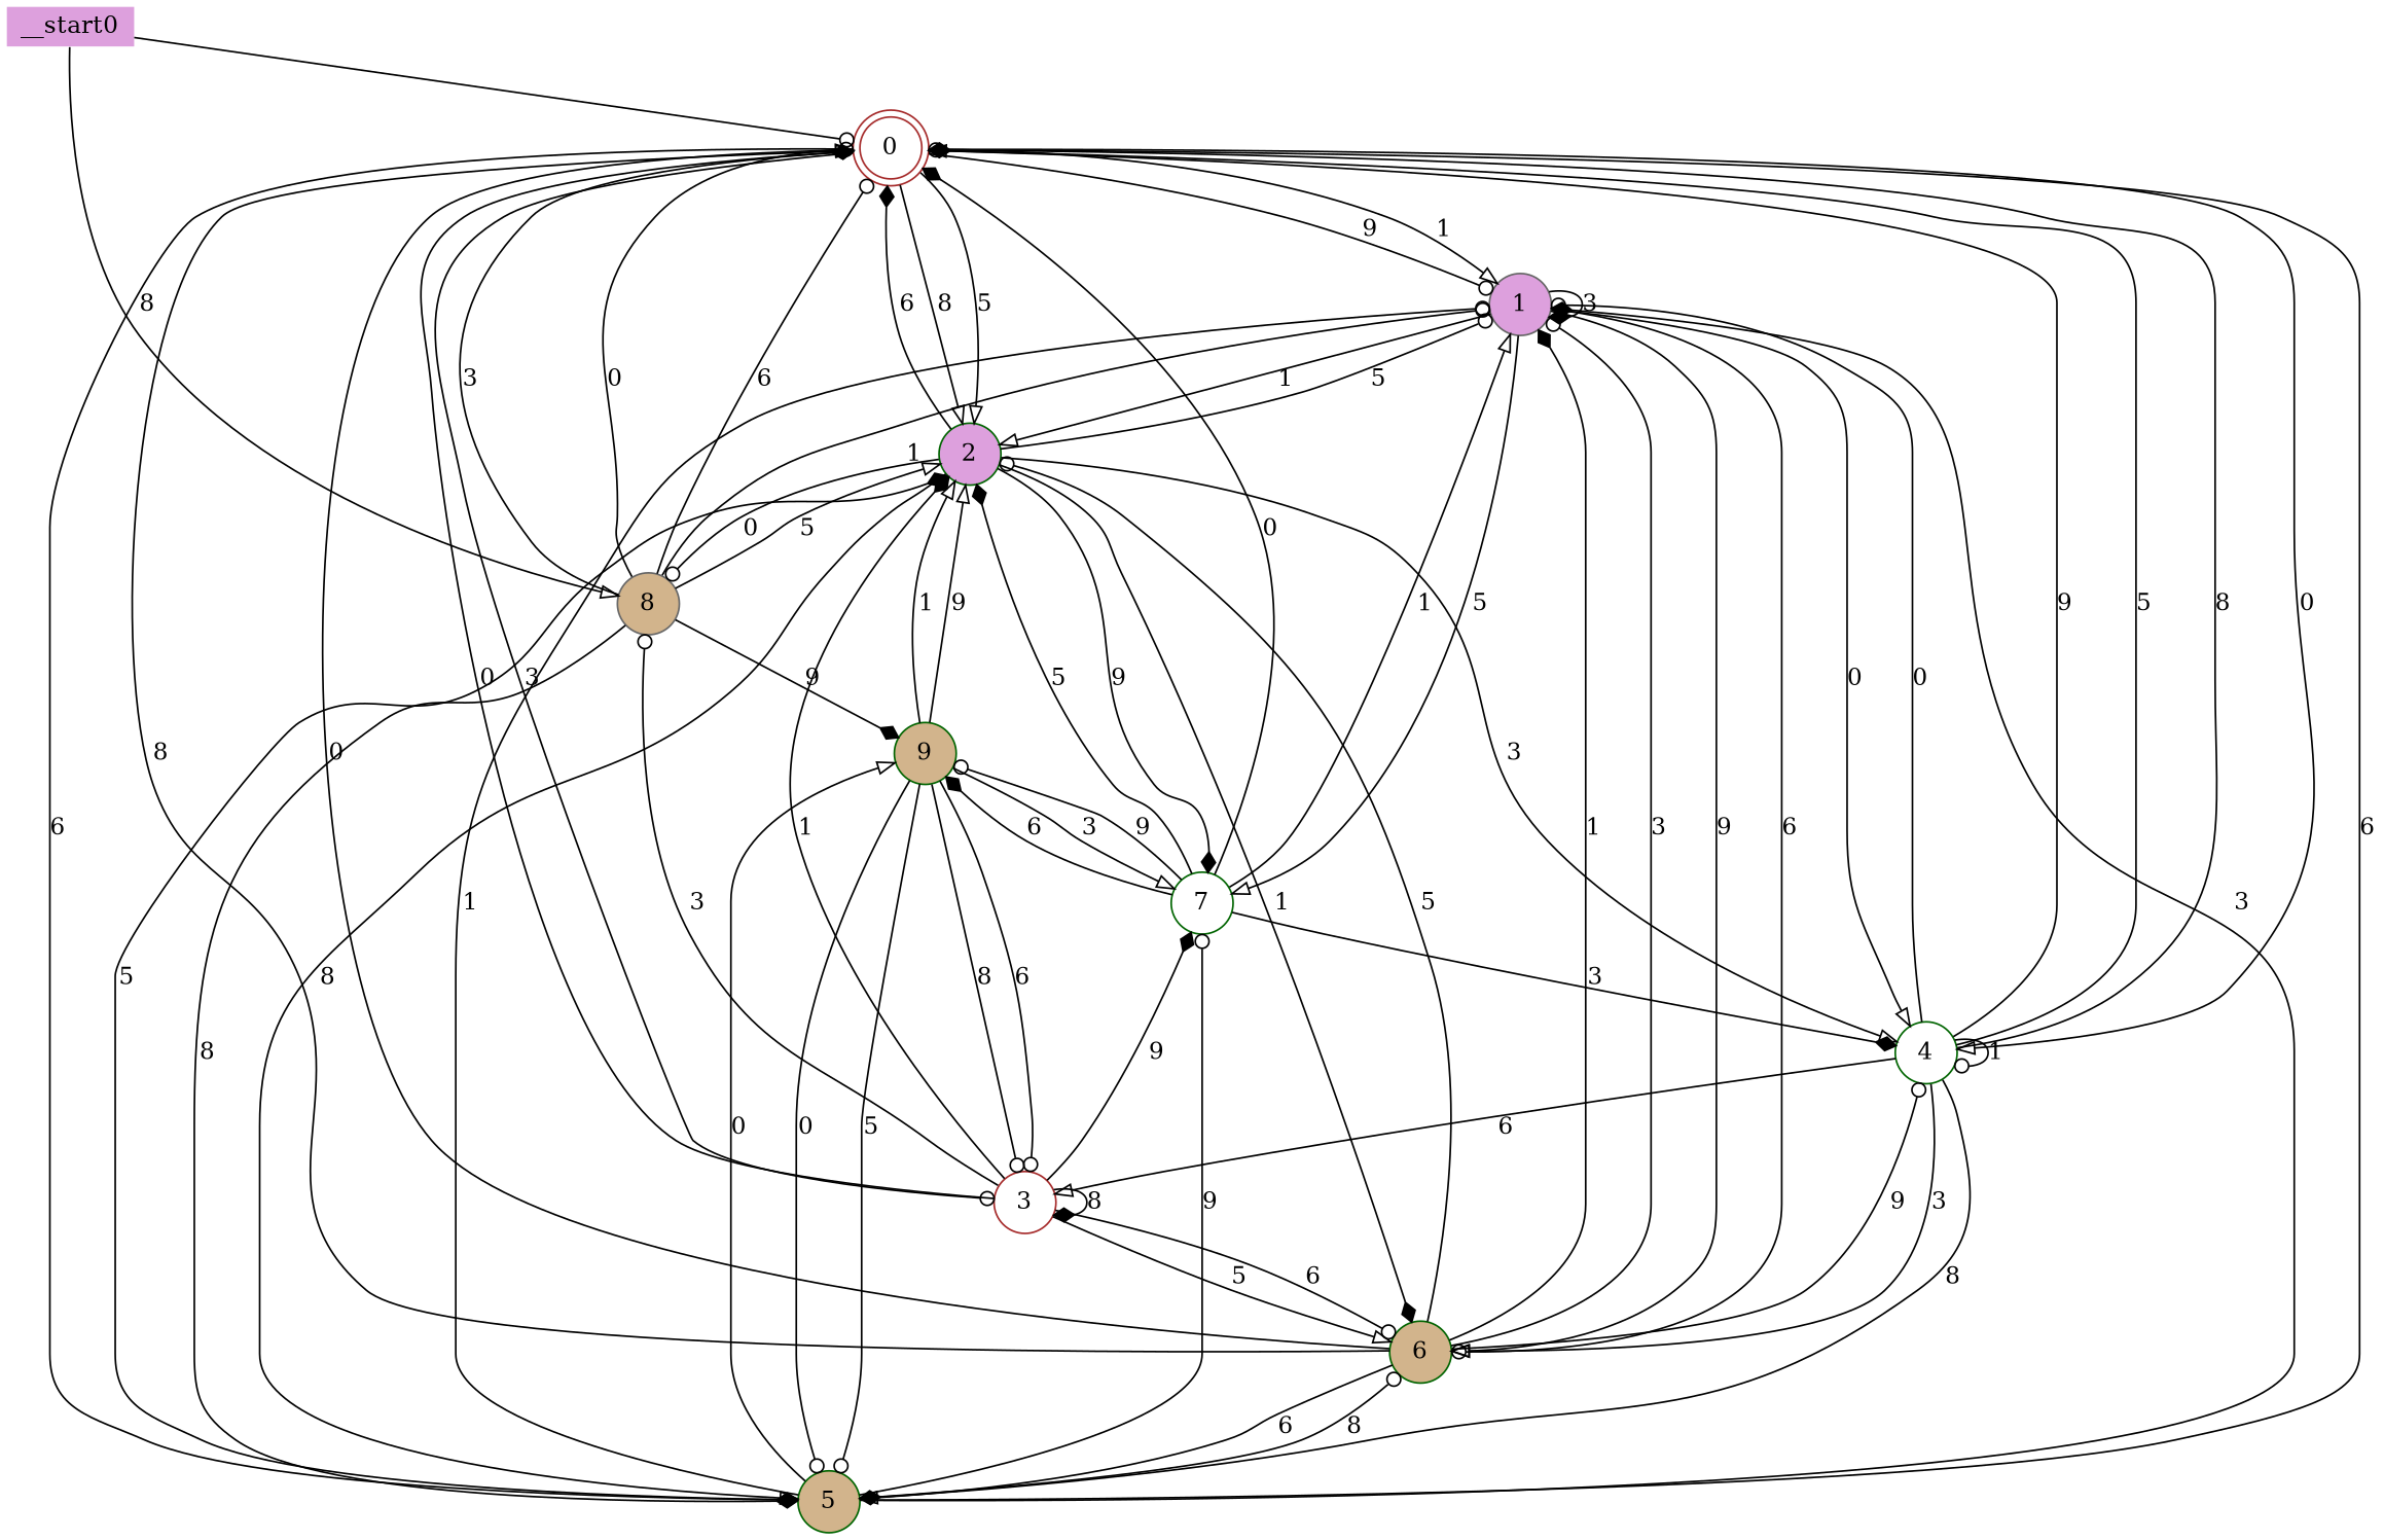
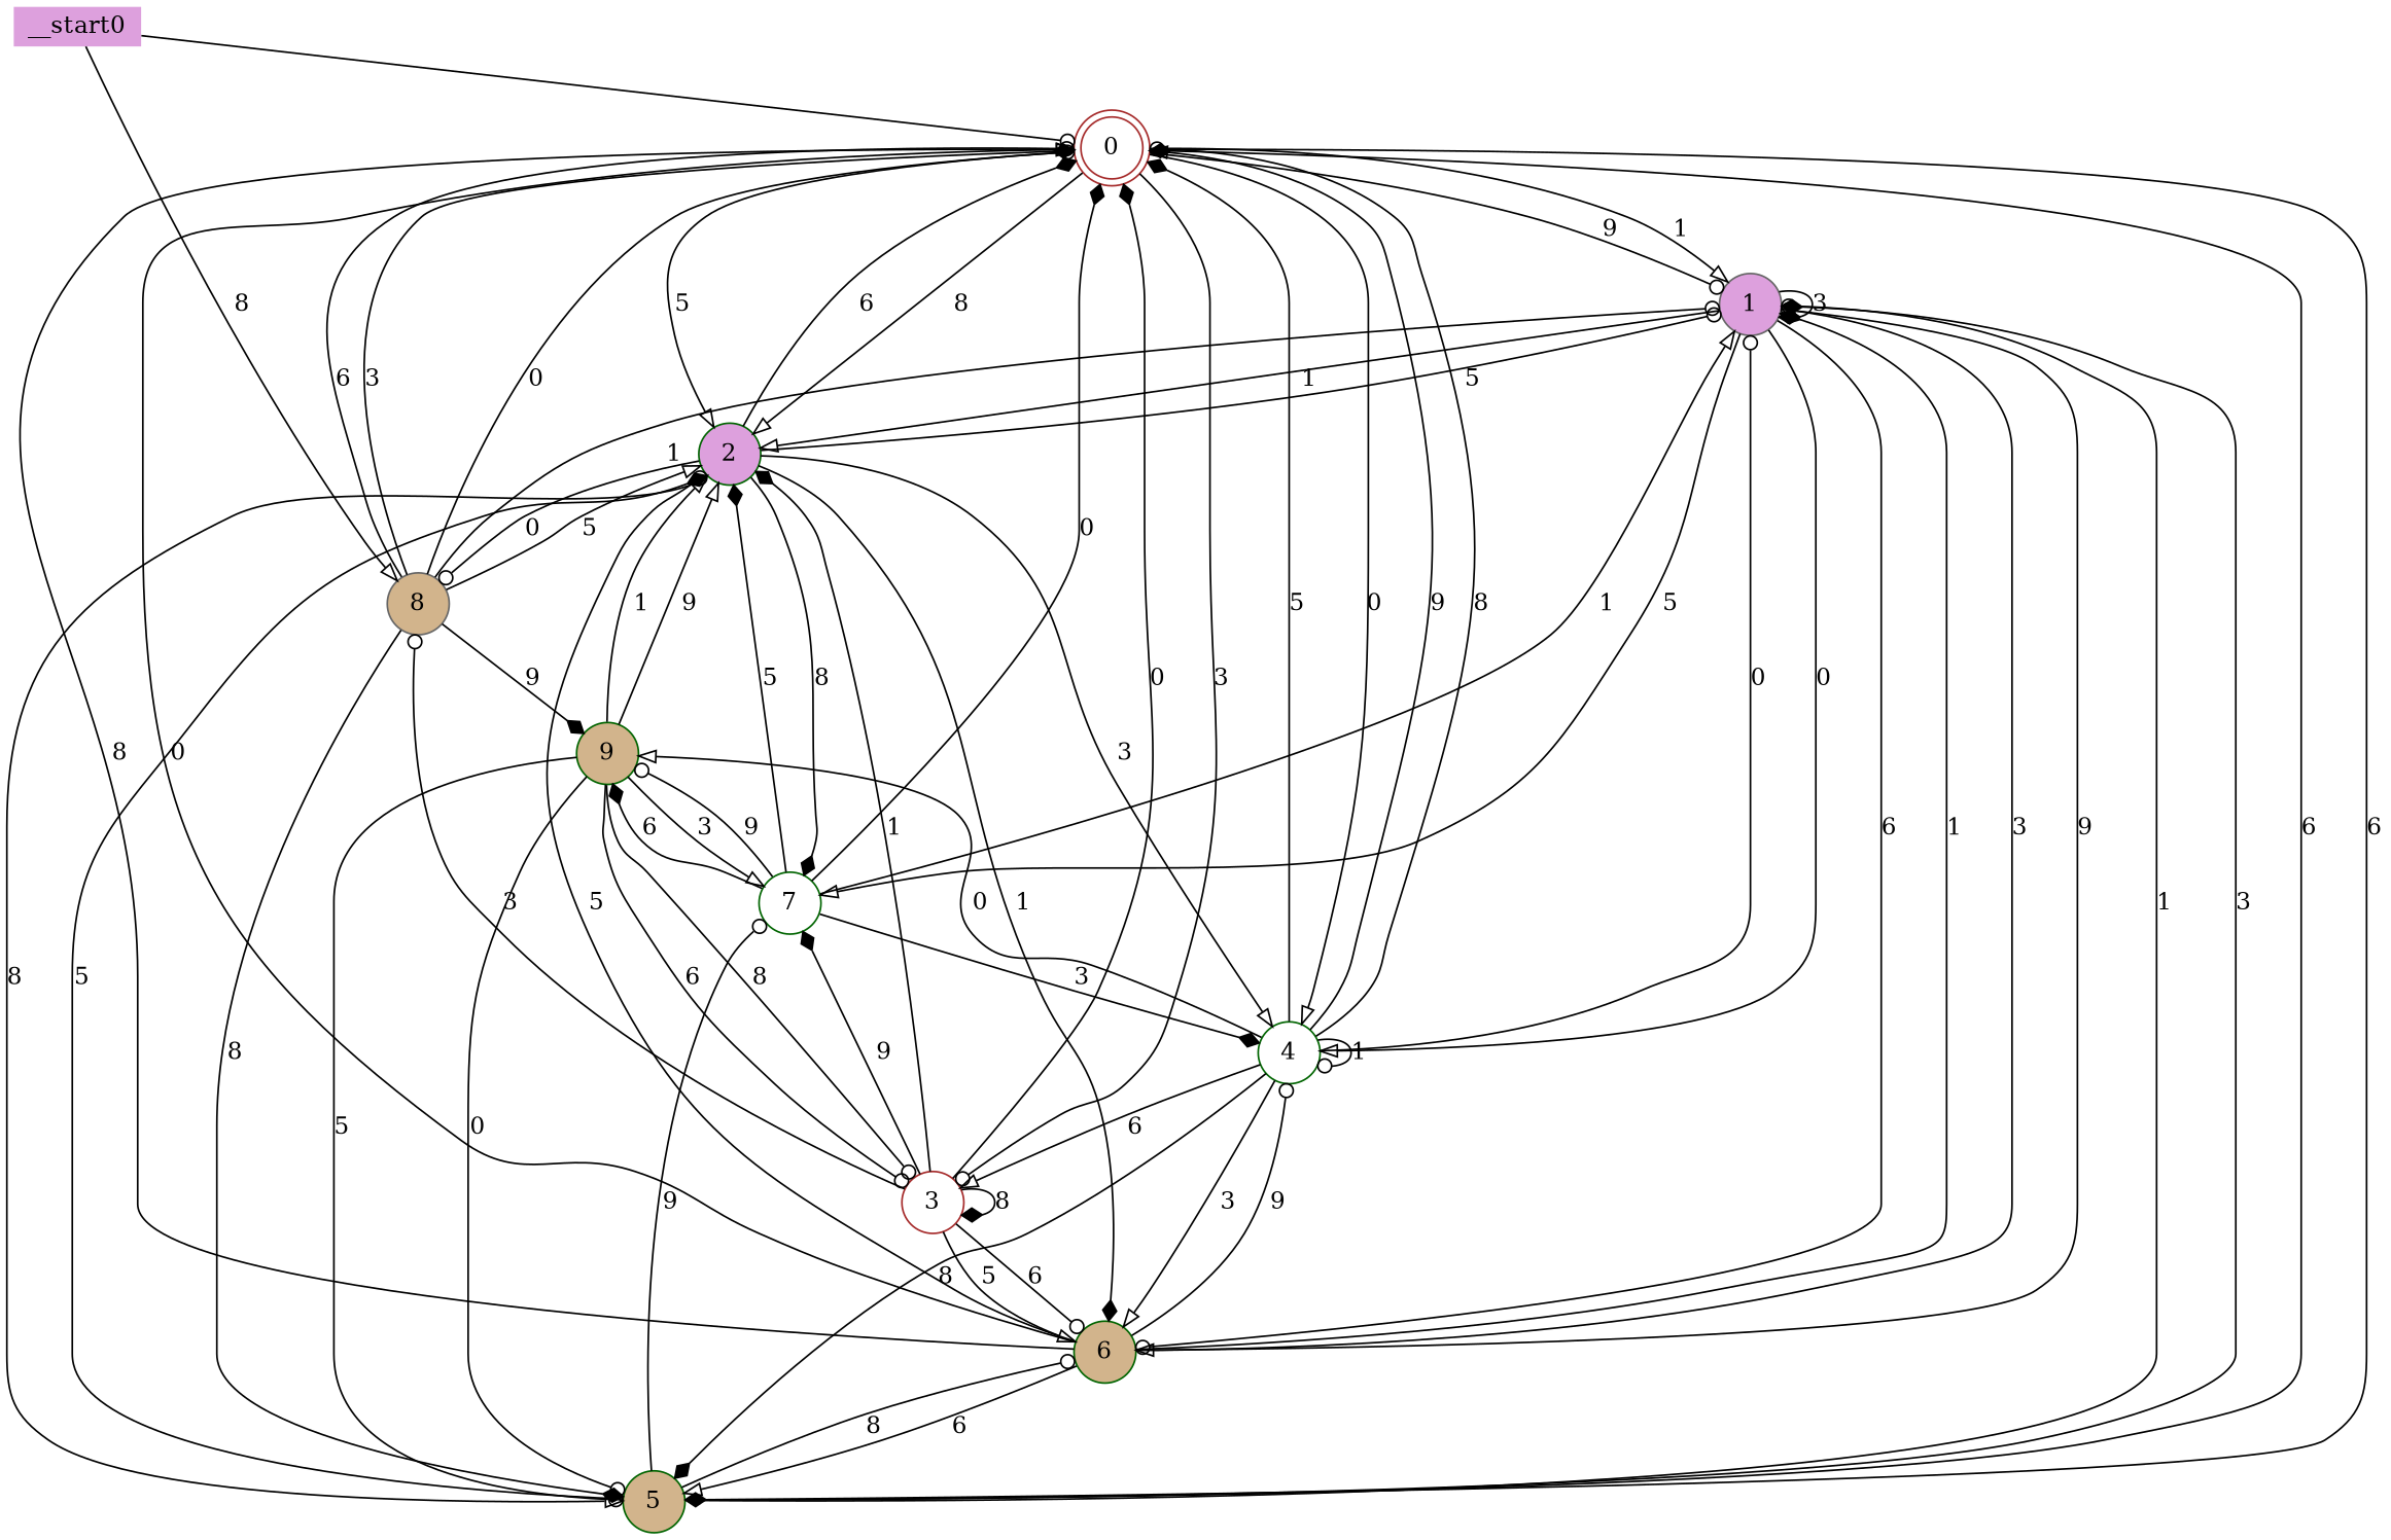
  digraph {
    node [color=darkgreen fillcolor=white shape=circle style=filled]
    edge [arrowhead=odot]
    n1 [color=brown label=0 shape=doublecircle]
    n2 [color=gray40 fillcolor=plum label=1]
    n3 [fillcolor=plum label=2]
    n4 [color=brown label=3]
    n5 [label=4]
    n6 [fillcolor=tan label=5]
    n7 [fillcolor=tan label=6]
    n8 [label=7]
    n9 [color=gray40 fillcolor=tan label=8]
    n10 [fillcolor=tan label=9]
    __start0 [color=brown fillcolor=plum height=0 shape=none width=0]
    n1 -> n2 [label=9]
    n1 -> n2 [arrowhead=onormal label=1]
    n1 -> n3 [arrowhead=onormal label=5]
    n1 -> n3 [arrowhead=onormal label=8]
    n1 -> n4 [label=3]
    n1 -> n5 [arrowhead=onormal label=0]
    n1 -> n6 [arrowhead=diamond label=6]
    n2 -> n2 [arrowhead=diamond label=3]
    n2 -> n3 [arrowhead=onormal label=1]
    n2 -> n5 [arrowhead=onormal label=0]
    n2 -> n7 [arrowhead=onormal label=9]
    n2 -> n7 [label=6]
    n2 -> n8 [arrowhead=onormal label=5]
    n3 -> n1 [arrowhead=diamond label=6]
    n3 -> n2 [label=5]
    n3 -> n5 [arrowhead=onormal label=3]
    n3 -> n6 [arrowhead=onormal label=8]
    n3 -> n7 [arrowhead=diamond label=1]
-   n3 -> n8 [arrowhead=diamond label=9]
+   n3 -> n8 [arrowhead=diamond label=8]
    n3 -> n9 [label=0]
    n4 -> n1 [arrowhead=diamond label=0]
    n4 -> n3 [arrowhead=diamond label=1]
    n4 -> n4 [arrowhead=diamond label=8]
    n4 -> n7 [arrowhead=onormal label=5]
    n4 -> n7 [label=6]
    n4 -> n8 [arrowhead=diamond label=9]
    n4 -> n9 [label=3]
    n5 -> n1 [arrowhead=onormal label=9]
    n5 -> n1 [arrowhead=diamond label=5]
    n5 -> n1 [label=8]
    n5 -> n2 [label=0]
    n5 -> n4 [arrowhead=onormal label=6]
    n5 -> n5 [label=1]
    n5 -> n6 [arrowhead=diamond label=8]
    n5 -> n7 [arrowhead=onormal label=3]
    n6 -> n1 [arrowhead=diamond label=6]
    n6 -> n2 [label=1]
    n6 -> n2 [arrowhead=diamond label=3]
    n6 -> n3 [arrowhead=diamond label=5]
    n6 -> n7 [label=8]
    n6 -> n8 [label=9]
-   n6 -> n10 [arrowhead=onormal label=0]
+   n5 -> n10 [arrowhead=onormal label=0]
    n7 -> n1 [arrowhead=onormal label=8]
    n7 -> n1 [arrowhead=onormal label=0]
    n7 -> n2 [arrowhead=diamond label=1]
    n7 -> n2 [label=3]
    n7 -> n3 [label=5]
    n7 -> n5 [label=9]
    n7 -> n6 [arrowhead=onormal label=6]
    n8 -> n1 [arrowhead=diamond label=0]
    n8 -> n2 [arrowhead=onormal label=1]
    n8 -> n3 [arrowhead=diamond label=5]
    n8 -> n5 [arrowhead=diamond label=3]
    n8 -> n10 [label=9]
    n8 -> n10 [arrowhead=diamond label=6]
    n9 -> n1 [arrowhead=diamond label=3]
    n9 -> n1 [label=0]
    n9 -> n1 [label=6]
    n9 -> n2 [label=1]
    n9 -> n3 [arrowhead=onormal label=5]
    n9 -> n6 [arrowhead=diamond label=8]
    n9 -> n10 [arrowhead=diamond label=9]
    n10 -> n3 [arrowhead=onormal label=9]
    n10 -> n3 [arrowhead=onormal label=1]
    n10 -> n4 [label=8]
    n10 -> n4 [label=6]
    n10 -> n6 [label=5]
    n10 -> n6 [label=0]
    n10 -> n8 [arrowhead=onormal label=3]
    __start0 -> n1
    __start0 -> n9 [arrowhead=onormal label=8]
  }
